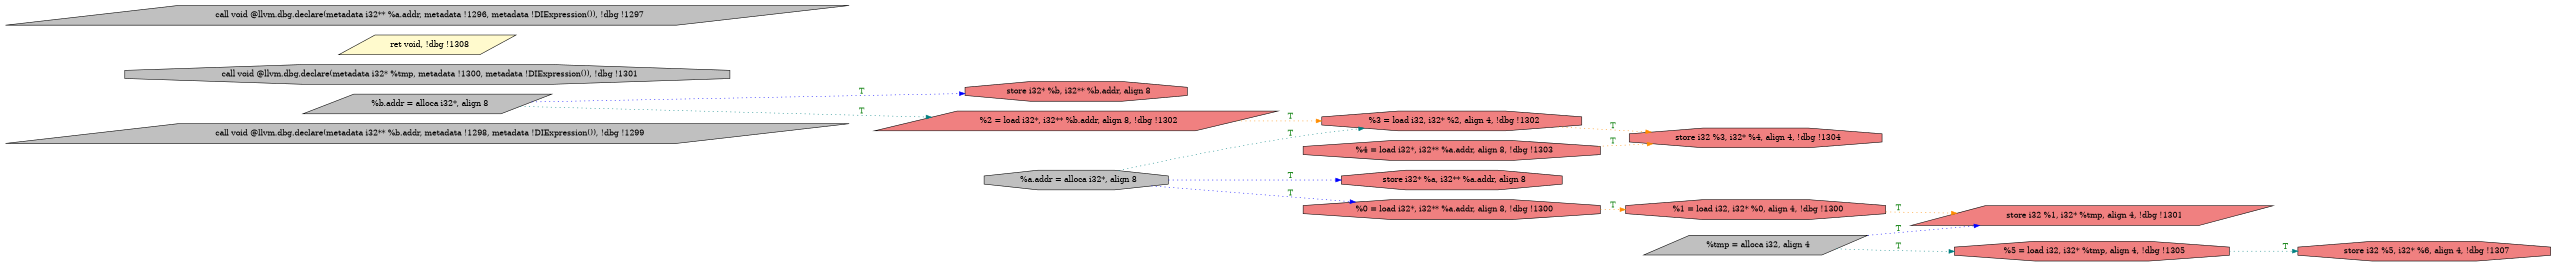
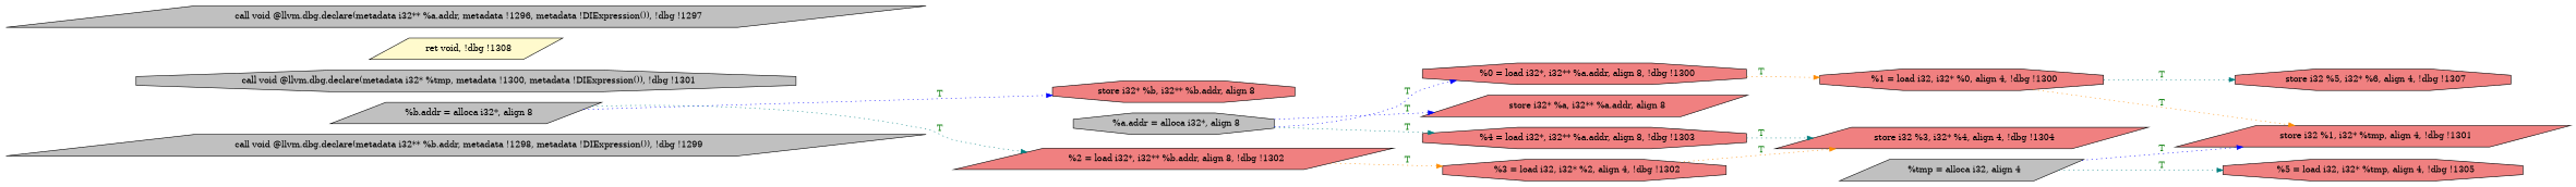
  digraph {
    rankdir=LR
    node [fillcolor=lightcoral shape=parallelogram style=filled]
    edge [color=teal fontcolor=forestgreen style=dotted]
    n1 [fillcolor=grey label="  call void @llvm.dbg.declare(metadata i32** %b.addr, metadata !1298, metadata !DIExpression()), !dbg !1299"]
    n2 [label="  store i32* %b, i32** %b.addr, align 8" shape=octagon]
    n3 [fillcolor=grey label="  call void @llvm.dbg.declare(metadata i32* %tmp, metadata !1300, metadata !DIExpression()), !dbg !1301" shape=octagon]
-   n4 [label="  store i32* %a, i32** %a.addr, align 8" shape=octagon]
+   n4 [label="  store i32* %a, i32** %a.addr, align 8"]
    n5 [label="  %3 = load i32, i32* %2, align 4, !dbg !1302" shape=octagon]
-   n6 [label="  store i32 %3, i32* %4, align 4, !dbg !1304" shape=octagon]
+   n6 [label="  store i32 %3, i32* %4, align 4, !dbg !1304"]
    n7 [fillcolor=grey label="  %b.addr = alloca i32*, align 8"]
    n8 [label="  %2 = load i32*, i32** %b.addr, align 8, !dbg !1302"]
    n9 [label="  store i32 %1, i32* %tmp, align 4, !dbg !1301"]
    n10 [fillcolor=lemonchiffon label="  ret void, !dbg !1308"]
    n11 [fillcolor=grey label="  %a.addr = alloca i32*, align 8" shape=octagon]
    n12 [label="  %4 = load i32*, i32** %a.addr, align 8, !dbg !1303" shape=octagon]
    n13 [label="  %0 = load i32*, i32** %a.addr, align 8, !dbg !1300" shape=octagon]
    n14 [label="  %1 = load i32, i32* %0, align 4, !dbg !1300" shape=octagon]
    n15 [label="  store i32 %5, i32* %6, align 4, !dbg !1307" shape=octagon]
    n16 [fillcolor=grey label="  %tmp = alloca i32, align 4"]
    n17 [label="  %5 = load i32, i32* %tmp, align 4, !dbg !1305" shape=octagon]
    n18 [fillcolor=grey label="  call void @llvm.dbg.declare(metadata i32** %a.addr, metadata !1296, metadata !DIExpression()), !dbg !1297"]
    n5 -> n6 [color=darkorange label=T]
    n7 -> n2 [color=blue label=T]
    n7 -> n8 [label=T]
    n8 -> n5 [color=darkorange label=T]
    n11 -> n4 [color=blue label=T]
-   n11 -> n5 [label=T]
+   n11 -> n12 [label=T]
    n11 -> n13 [color=blue label=T]
-   n12 -> n6 [color=darkorange label=T]
+   n12 -> n6 [label=T]
    n13 -> n14 [color=darkorange label=T]
    n14 -> n9 [color=darkorange label=T]
    n16 -> n9 [color=blue label=T]
    n16 -> n17 [label=T]
-   n17 -> n15 [label=T]
+   n14 -> n15 [label=T]
  }
